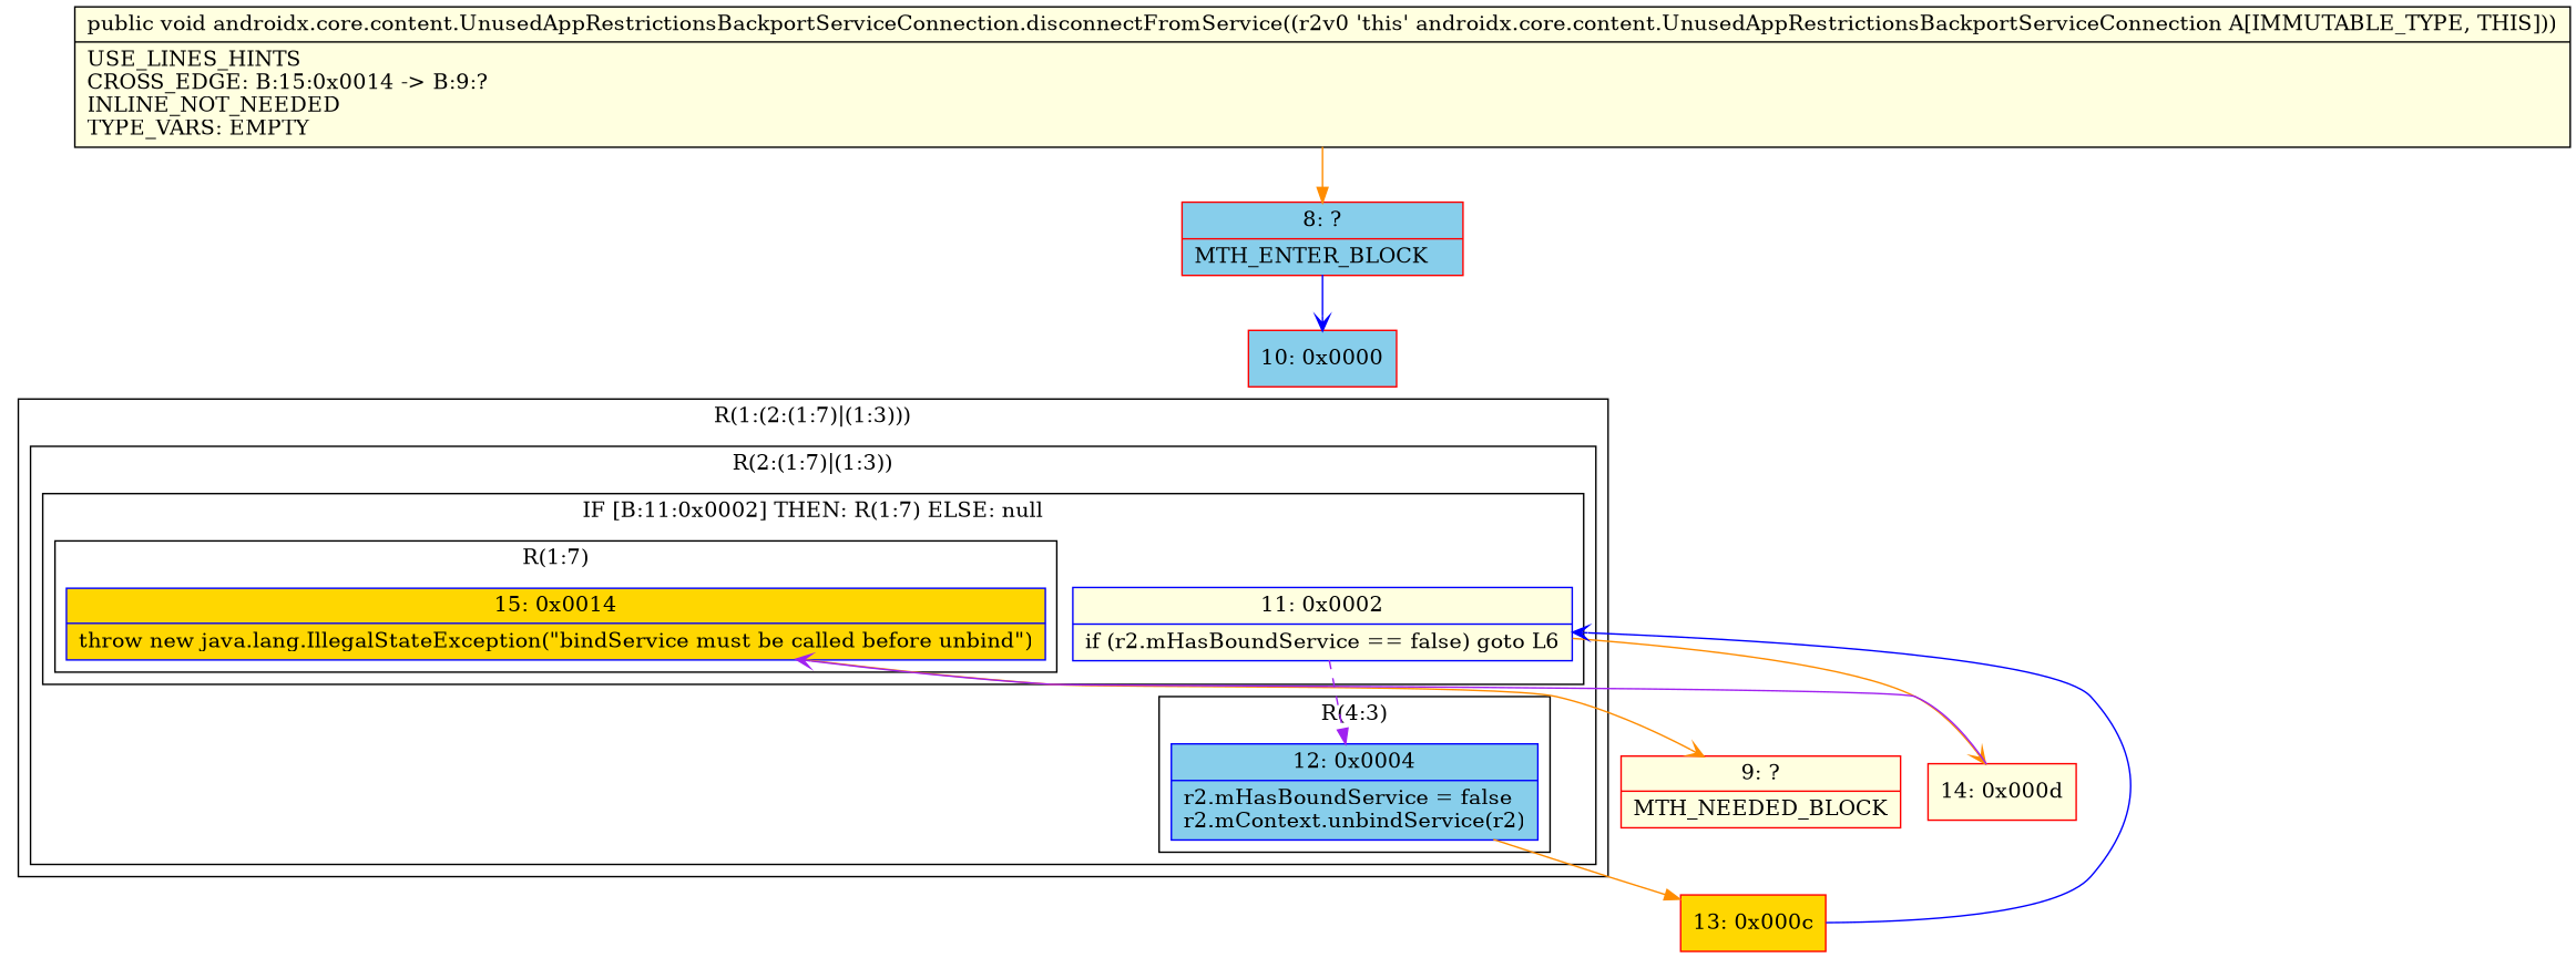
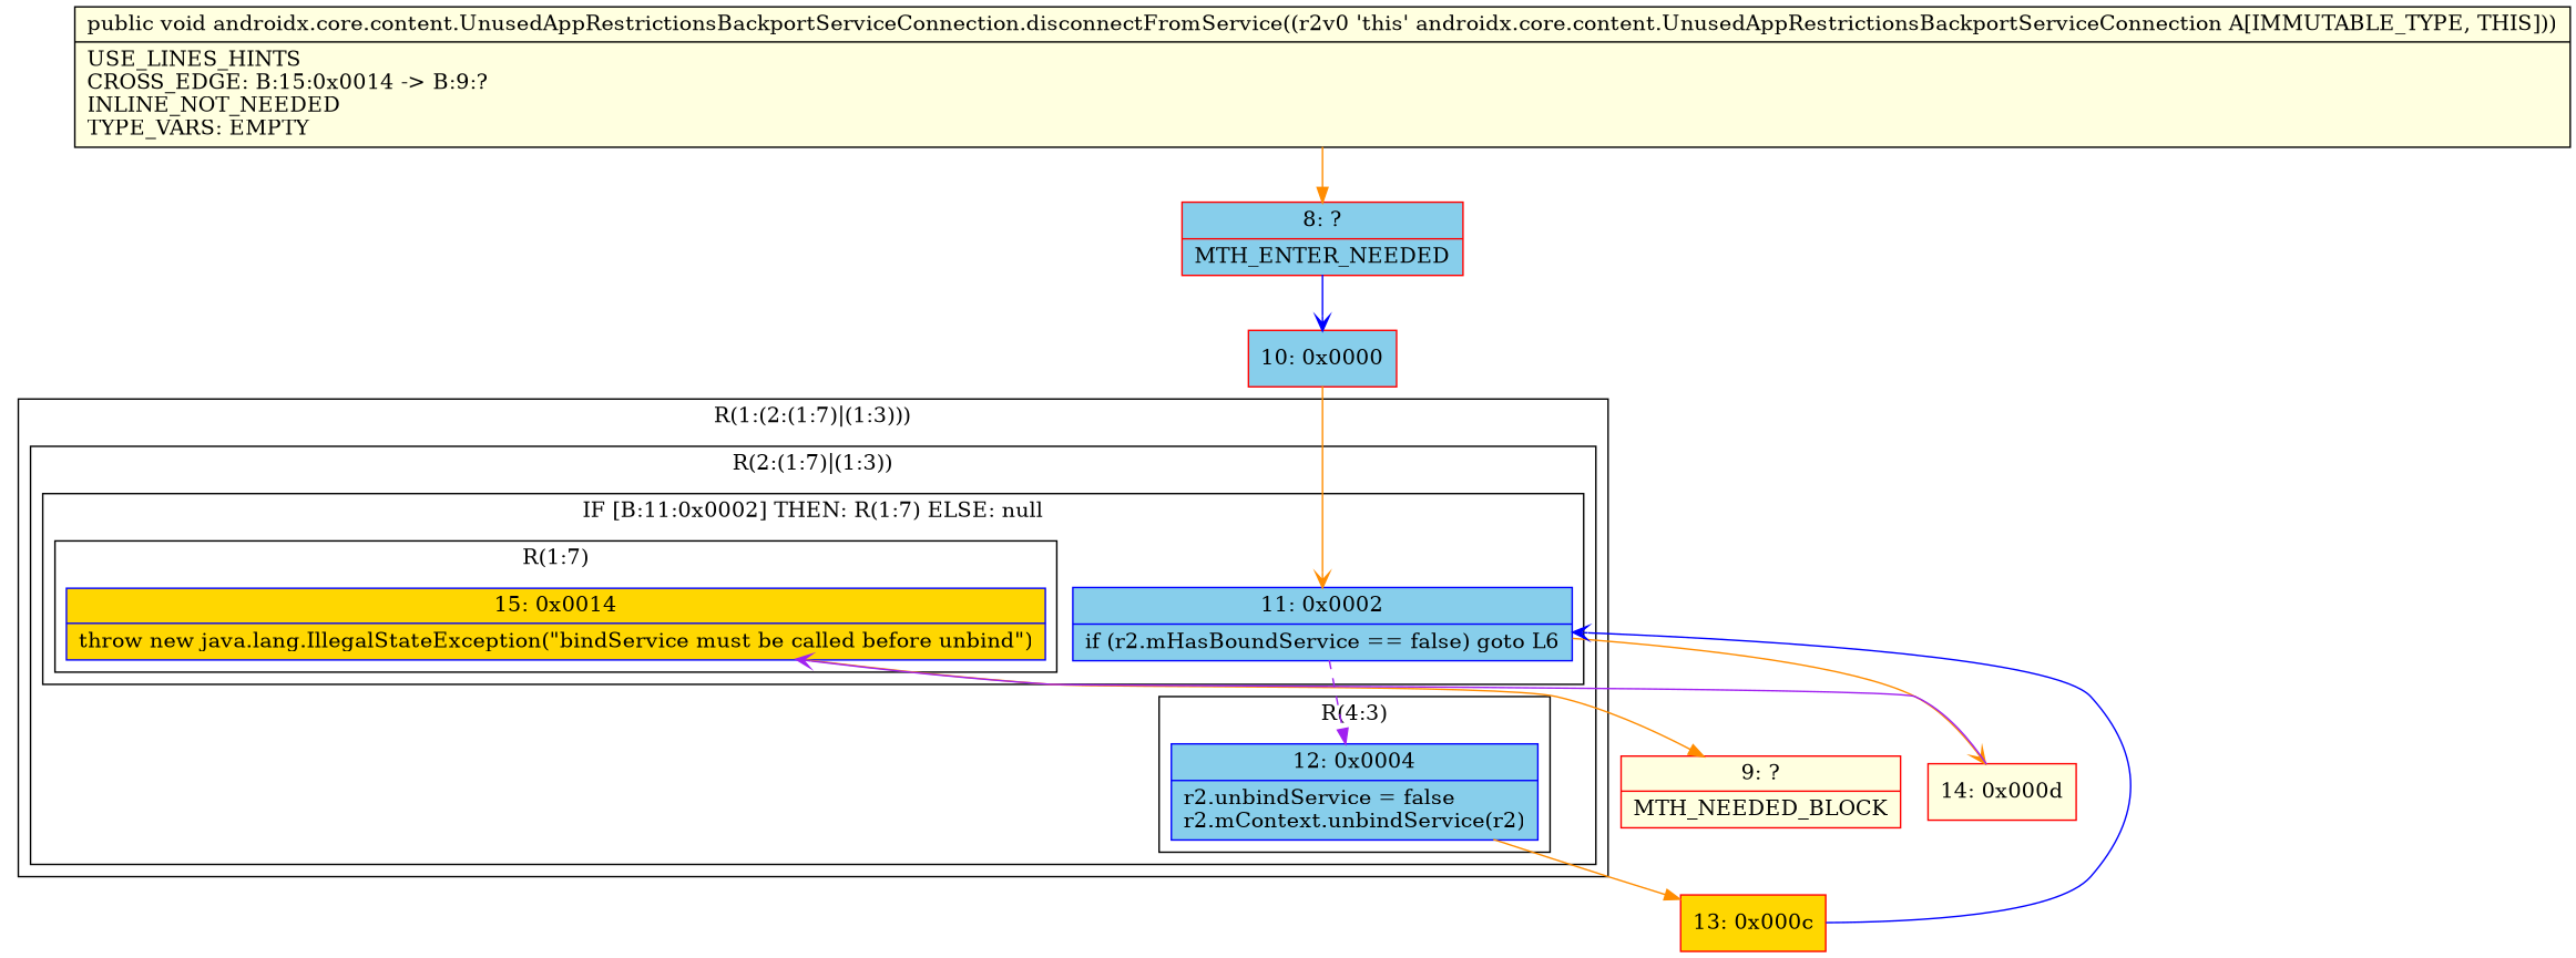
  digraph {
    node [color=red fillcolor=lightyellow shape=record style=filled]
    edge [arrowhead=vee color=darkorange]
    n1 [color=blue fillcolor=gold label="{15\:\ 0x0014|throw new java.lang.IllegalStateException(\"bindService must be called before unbind\")\l}"]
-   n2 [color=blue label="{11\:\ 0x0002|if (r2.mHasBoundService == false) goto L6\l}"]
-   n3 [color=blue fillcolor=skyblue label="{12\:\ 0x0004|r2.mHasBoundService = false\lr2.mContext.unbindService(r2)\l}"]
+   n2 [color=blue fillcolor=skyblue label="{11\:\ 0x0002|if (r2.mHasBoundService == false) goto L6\l}"]
+   n3 [color=blue fillcolor=skyblue label="{12\:\ 0x0004|r2.unbindService = false\lr2.mContext.unbindService(r2)\l}"]
    n4 [label="{9\:\ ?|MTH_NEEDED_BLOCK\l}"]
    n5 [label="{14\:\ 0x000d}"]
    n6 [fillcolor=gold label="{13\:\ 0x000c}"]
-   n7 [fillcolor=skyblue label="{8\:\ ?|MTH_ENTER_BLOCK\l}"]
+   n7 [fillcolor=skyblue label="{8\:\ ?|MTH_ENTER_NEEDED\l}"]
    n8 [fillcolor=skyblue label="{10\:\ 0x0000}"]
    n9 [label="{public void androidx.core.content.UnusedAppRestrictionsBackportServiceConnection.disconnectFromService((r2v0 'this' androidx.core.content.UnusedAppRestrictionsBackportServiceConnection A[IMMUTABLE_TYPE, THIS]))  | USE_LINES_HINTS\lCROSS_EDGE: B:15:0x0014 \-\> B:9:?\lINLINE_NOT_NEEDED\lTYPE_VARS: EMPTY\l}" color=""]
    subgraph cluster_1 {
      label="R(1:(2:(1:7)|(1:3)))"
      subgraph cluster_2 {
        label="R(2:(1:7)|(1:3))"
        subgraph cluster_3 {
          label="IF [B:11:0x0002] THEN: R(1:7) ELSE: null"
          n2
          subgraph cluster_4 {
            label="R(1:7)"
            n1
          }
        }
        subgraph cluster_5 {
          label="R(4:3)"
          n3
        }
      }
    }
-   n1 -> n4
+   n1 -> n4 [arrowhead=normal]
    n2 -> n3 [arrowhead=normal color=purple style=dashed]
    n2 -> n5
    n3 -> n6 [arrowhead=normal]
    n5 -> n1 [color=purple]
    n6 -> n2 [color=blue]
    n7 -> n8 [color=blue]
+   n8 -> n2
    n9 -> n7 [arrowhead=normal]
  }
